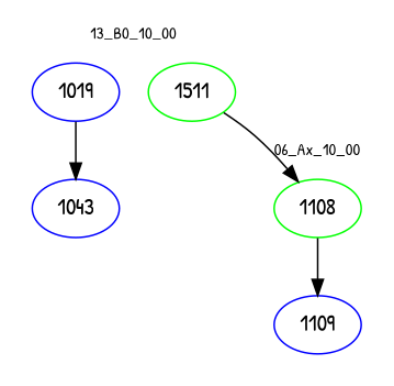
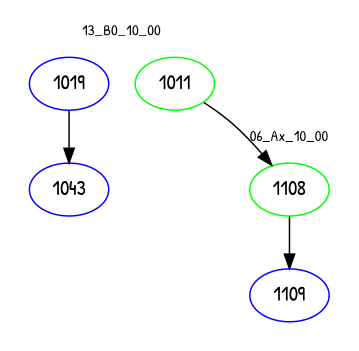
  digraph {
    fontname="Patrick Hand"
    node [color=blue fontname="Patrick Hand"]
    edge [color=black fontname="Patrick Hand"]
    n1 [color=green label=1108]
    n2 [label=1109]
-   n3 [color=green label=1511]
+   n3 [color=green label=1011]
    n4 [label=1019]
    n5 [label=1043]
    subgraph cluster_1 {
      color=white
      fontsize=10
      label="06_Ax_10_00"
      n1
      n2
    }
    subgraph cluster_2 {
      color=white
      fontsize=10
      label="13_B0_10_00"
      n3
      n4
      n5
    }
    n1 -> n2
    n3 -> n1
    n4 -> n5
  }
